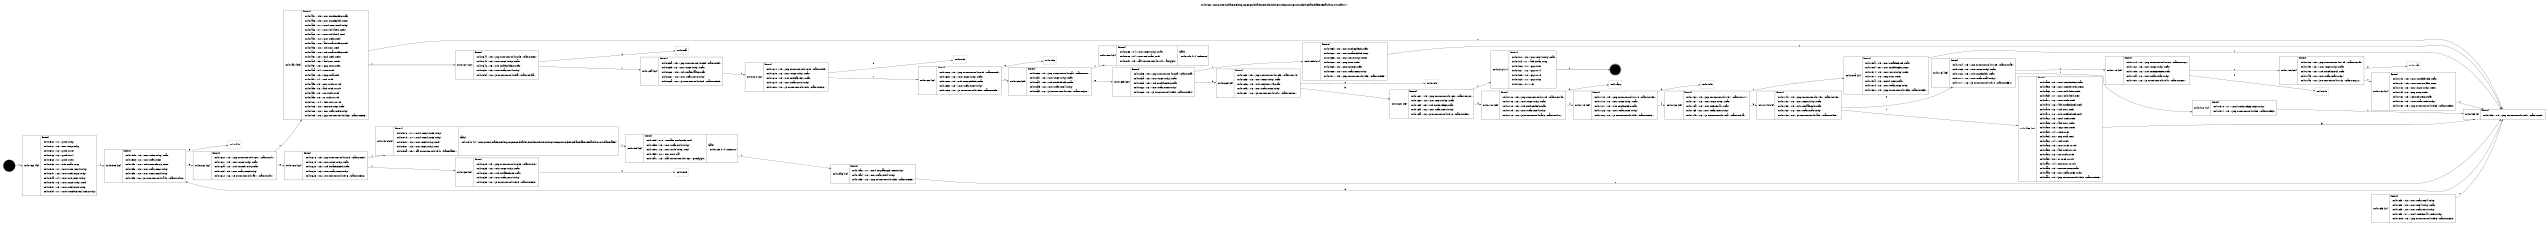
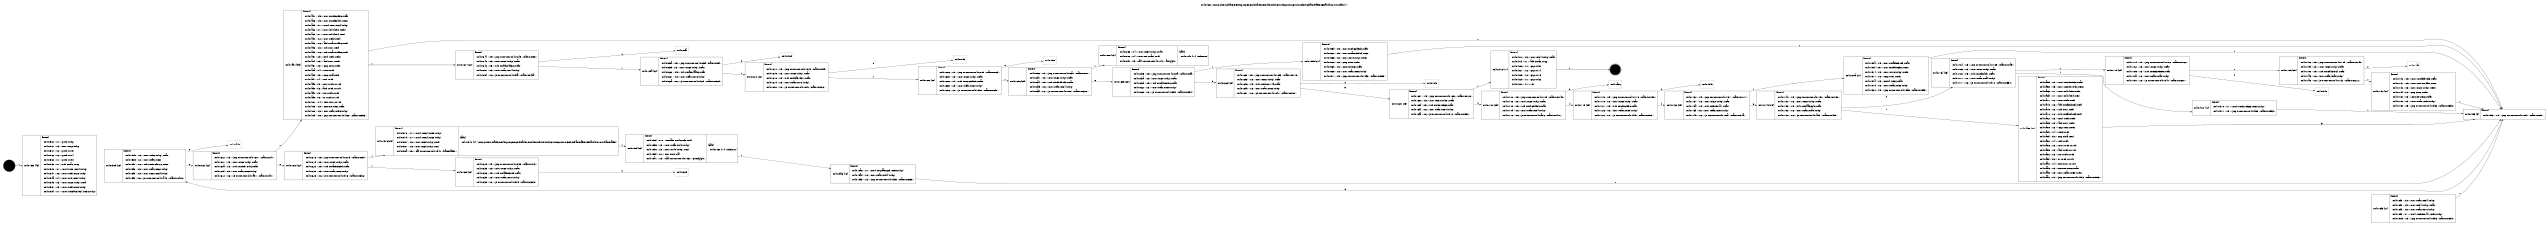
  digraph {
    label="0x4015c0 (/mnt/c/Users/mathe/Desktop/tcc/POCII/binaries/extr_linuxdriversusbc67x00c67x00-sched.c_frame_after_Final-ollvm.out::main(0))"
    labelloc=t
    rankdir=LR
    node [shape=record]
    Entry [fillcolor=black height=0.3 shape=circle style=filled width=0.3]
    n2 [label="{\n     0x4015c0 [43]\l\n     | [instrs]\l\n     &nbsp;&nbsp;0x4015c0 \<+1\>: push %rbp\l\n     &nbsp;&nbsp;0x4015c1 \<+3\>: mov %rsp,%rbp\l\n     &nbsp;&nbsp;0x4015c4 \<+2\>: push %r15\l\n     &nbsp;&nbsp;0x4015c6 \<+2\>: push %r14\l\n     &nbsp;&nbsp;0x4015c8 \<+1\>: push %rbx\l\n     &nbsp;&nbsp;0x4015c9 \<+7\>: sub $0xa8,%rsp\l\n     &nbsp;&nbsp;0x4015d0 \<+7\>: movl $0x0,-0x24(%rbp)\l\n     &nbsp;&nbsp;0x4015d7 \<+3\>: mov %edi,-0x28(%rbp)\l\n     &nbsp;&nbsp;0x4015da \<+4\>: mov %rsi,-0x30(%rbp)\l\n     &nbsp;&nbsp;0x4015de \<+3\>: mov -0x28(%rbp),%edi\l\n     &nbsp;&nbsp;0x4015e1 \<+3\>: mov %edi,-0x20(%rbp)\l\n     &nbsp;&nbsp;0x4015e4 \<+7\>: movl $0x5bb375c4,-0x5c(%rbp)\l\n  }"]
    n3 [label="{\n     0x4015eb [23]\l\n     | [instrs]\l\n     &nbsp;&nbsp;0x4015eb \<+3\>: mov -0x5c(%rbp),%eax\l\n     &nbsp;&nbsp;0x4015ee \<+2\>: mov %eax,%ecx\l\n     &nbsp;&nbsp;0x4015f0 \<+6\>: sub $0x806f5722,%ecx\l\n     &nbsp;&nbsp;0x4015f6 \<+3\>: mov %eax,-0x60(%rbp)\l\n     &nbsp;&nbsp;0x4015f9 \<+3\>: mov %ecx,-0x64(%rbp)\l\n     &nbsp;&nbsp;0x4015fc \<+6\>: je 0000000000401a48 \<main+0x488\>\l\n  }"]
    n4 [label="{\n     0x401a48\l\n  }" style=dashed]
    n5 [label="{\n     0x401602 [22]\l\n     | [instrs]\l\n     &nbsp;&nbsp;0x401602 \<+5\>: jmp 0000000000401607 \<main+0x47\>\l\n     &nbsp;&nbsp;0x401607 \<+3\>: mov -0x60(%rbp),%eax\l\n     &nbsp;&nbsp;0x40160a \<+5\>: sub $0x80b7e7bc,%eax\l\n     &nbsp;&nbsp;0x40160f \<+3\>: mov %eax,-0x68(%rbp)\l\n     &nbsp;&nbsp;0x401612 \<+6\>: je 0000000000401ab1 \<main+0x4f1\>\l\n  }"]
    n6 [label="{\n     0x401ab1 [95]\l\n     | [instrs]\l\n     &nbsp;&nbsp;0x401ab1 \<+5\>: mov $0x2b60538,%eax\l\n     &nbsp;&nbsp;0x401ab6 \<+5\>: mov $0x2fec4cf1,%ecx\l\n     &nbsp;&nbsp;0x401abb \<+7\>: movl $0x0,-0x24(%rbp)\l\n     &nbsp;&nbsp;0x401ac2 \<+7\>: mov 0x404050,%edx\l\n     &nbsp;&nbsp;0x401ac9 \<+7\>: mov 0x404054,%esi\l\n     &nbsp;&nbsp;0x401ad0 \<+2\>: mov %edx,%edi\l\n     &nbsp;&nbsp;0x401ad2 \<+6\>: add $0xa791df56,%edi\l\n     &nbsp;&nbsp;0x401ad8 \<+3\>: sub $0x1,%edi\l\n     &nbsp;&nbsp;0x401adb \<+6\>: sub $0xa791df56,%edi\l\n     &nbsp;&nbsp;0x401ae1 \<+3\>: imul %edi,%edx\l\n     &nbsp;&nbsp;0x401ae4 \<+3\>: and $0x1,%edx\l\n     &nbsp;&nbsp;0x401ae7 \<+3\>: cmp $0x0,%edx\l\n     &nbsp;&nbsp;0x401aea \<+4\>: sete %r8b\l\n     &nbsp;&nbsp;0x401aee \<+3\>: cmp $0xa,%esi\l\n     &nbsp;&nbsp;0x401af1 \<+4\>: setl %r9b\l\n     &nbsp;&nbsp;0x401af5 \<+3\>: mov %r8b,%r10b\l\n     &nbsp;&nbsp;0x401af8 \<+3\>: and %r9b,%r10b\l\n     &nbsp;&nbsp;0x401afb \<+3\>: xor %r9b,%r8b\l\n     &nbsp;&nbsp;0x401afe \<+3\>: or %r8b,%r10b\l\n     &nbsp;&nbsp;0x401b01 \<+4\>: test $0x1,%r10b\l\n     &nbsp;&nbsp;0x401b05 \<+3\>: cmovne %ecx,%eax\l\n     &nbsp;&nbsp;0x401b08 \<+3\>: mov %eax,-0x5c(%rbp)\l\n     &nbsp;&nbsp;0x401b0b \<+5\>: jmp 0000000000401b53 \<main+0x593\>\l\n  }"]
    n7 [label="{\n     0x401618 [22]\l\n     | [instrs]\l\n     &nbsp;&nbsp;0x401618 \<+5\>: jmp 000000000040161d \<main+0x5d\>\l\n     &nbsp;&nbsp;0x40161d \<+3\>: mov -0x60(%rbp),%eax\l\n     &nbsp;&nbsp;0x401620 \<+5\>: sub $0xa05cb55d,%eax\l\n     &nbsp;&nbsp;0x401625 \<+3\>: mov %eax,-0x6c(%rbp)\l\n     &nbsp;&nbsp;0x401628 \<+6\>: je 0000000000401976 \<main+0x3b6\>\l\n  }"]
    n8 [label="{\n     0x401b53 [5]\l\n     | [instrs]\l\n     &nbsp;&nbsp;0x401b53 \<+5\>: jmp 00000000004015eb \<main+0x2b\>\l\n  }"]
    n9 [label="{\n     0x401644 [22]\l\n     | [instrs]\l\n     &nbsp;&nbsp;0x401644 \<+5\>: jmp 0000000000401649 \<main+0x89\>\l\n     &nbsp;&nbsp;0x401649 \<+3\>: mov -0x60(%rbp),%eax\l\n     &nbsp;&nbsp;0x40164c \<+5\>: sub $0xad2ddd38,%eax\l\n     &nbsp;&nbsp;0x401651 \<+3\>: mov %eax,-0x74(%rbp)\l\n     &nbsp;&nbsp;0x401654 \<+6\>: je 00000000004019fa \<main+0x43a\>\l\n  }"]
    n10 [label="{\n     0x401976 [25]\l\n     | [instrs]\l\n     &nbsp;&nbsp;0x401976 \<+7\>: movl $0x64,-0x38(%rbp)\l\n     &nbsp;&nbsp;0x40197d \<+7\>: movl $0x64,-0x3c(%rbp)\l\n     &nbsp;&nbsp;0x401984 \<+3\>: mov -0x38(%rbp),%edi\l\n     &nbsp;&nbsp;0x401987 \<+3\>: mov -0x3c(%rbp),%esi\l\n     &nbsp;&nbsp;0x40198a \<+5\>: call 0000000000401540 \<frame_after\>\l\n     | [calls]\l\n     &nbsp;&nbsp;0x401540 \{1\} (/mnt/c/Users/mathe/Desktop/tcc/POCII/binaries/extr_linuxdriversusbc67x00c67x00-sched.c_frame_after_Final-ollvm.out::frame_after)\l\n  }"]
    n11 [label="{\n     0x40162e [22]\l\n     | [instrs]\l\n     &nbsp;&nbsp;0x40162e \<+5\>: jmp 0000000000401633 \<main+0x73\>\l\n     &nbsp;&nbsp;0x401633 \<+3\>: mov -0x60(%rbp),%eax\l\n     &nbsp;&nbsp;0x401636 \<+5\>: sub $0xa9583085,%eax\l\n     &nbsp;&nbsp;0x40163b \<+3\>: mov %eax,-0x70(%rbp)\l\n     &nbsp;&nbsp;0x40163e \<+6\>: je 0000000000401925 \<main+0x365\>\l\n  }"]
    Exit [fillcolor=black height=0.3 peripheries=2 shape=circle style=filled width=0.3]
    n13 [label="{\n     0x40198f [23]\l\n     | [instrs]\l\n     &nbsp;&nbsp;0x40198f \<+10\>: movabs $0x4020f2,%rdi\l\n     &nbsp;&nbsp;0x401999 \<+3\>: mov %eax,-0x40(%rbp)\l\n     &nbsp;&nbsp;0x40199c \<+3\>: mov -0x40(%rbp),%esi\l\n     &nbsp;&nbsp;0x40199f \<+2\>: mov $0x0,%al\l\n     &nbsp;&nbsp;0x4019a1 \<+5\>: call 0000000000401030 \<printf@plt\>\l\n     | [calls]\l\n     &nbsp;&nbsp;0x401030 \{1\} (unknown)\l\n  }"]
    n14 [label="{\n     0x401925\l\n  }" style=dashed]
    n15 [label="{\n     0x4019a6 [18]\l\n     | [instrs]\l\n     &nbsp;&nbsp;0x4019a6 \<+7\>: movl $0x2aaecc2b,-0x5c(%rbp)\l\n     &nbsp;&nbsp;0x4019ad \<+6\>: mov %eax,-0xb4(%rbp)\l\n     &nbsp;&nbsp;0x4019b3 \<+5\>: jmp 0000000000401b53 \<main+0x593\>\l\n  }"]
    n16 [label="{\n     0x4019fa\l\n  }" style=dashed]
    n17 [label="{\n     0x40165a [22]\l\n     | [instrs]\l\n     &nbsp;&nbsp;0x40165a \<+5\>: jmp 000000000040165f \<main+0x9f\>\l\n     &nbsp;&nbsp;0x40165f \<+3\>: mov -0x60(%rbp),%eax\l\n     &nbsp;&nbsp;0x401662 \<+5\>: sub $0xae64aa9c,%eax\l\n     &nbsp;&nbsp;0x401667 \<+3\>: mov %eax,-0x78(%rbp)\l\n     &nbsp;&nbsp;0x40166a \<+6\>: je 0000000000401b2d \<main+0x56d\>\l\n  }"]
+   n18 [label="{\n     0x401b2d\l\n  }" style=dashed]
    n19 [label="{\n     0x401670 [22]\l\n     | [instrs]\l\n     &nbsp;&nbsp;0x401670 \<+5\>: jmp 0000000000401675 \<main+0xb5\>\l\n     &nbsp;&nbsp;0x401675 \<+3\>: mov -0x60(%rbp),%eax\l\n     &nbsp;&nbsp;0x401678 \<+5\>: sub $0xb5a37b37,%eax\l\n     &nbsp;&nbsp;0x40167d \<+3\>: mov %eax,-0x7c(%rbp)\l\n     &nbsp;&nbsp;0x401680 \<+6\>: je 00000000004018dc \<main+0x31c\>\l\n  }"]
    n20 [label="{\n     0x4018f5 [21]\l\n     | [instrs]\l\n     &nbsp;&nbsp;0x4018f5 \<+3\>: mov %eax,-0x34(%rbp)\l\n     &nbsp;&nbsp;0x4018f8 \<+3\>: mov -0x34(%rbp),%eax\l\n     &nbsp;&nbsp;0x4018fb \<+3\>: mov %eax,-0x1c(%rbp)\l\n     &nbsp;&nbsp;0x4018fe \<+7\>: movl $0x9c901a7,-0x5c(%rbp)\l\n     &nbsp;&nbsp;0x401905 \<+5\>: jmp 0000000000401b53 \<main+0x593\>\l\n  }"]
    n21 [label="{\n     0x4018dc\l\n  }" style=dashed]
    n22 [label="{\n     0x401686 [22]\l\n     | [instrs]\l\n     &nbsp;&nbsp;0x401686 \<+5\>: jmp 000000000040168b \<main+0xcb\>\l\n     &nbsp;&nbsp;0x40168b \<+3\>: mov -0x60(%rbp),%eax\l\n     &nbsp;&nbsp;0x40168e \<+5\>: sub $0xc125d9e9,%eax\l\n     &nbsp;&nbsp;0x401693 \<+3\>: mov %eax,-0x80(%rbp)\l\n     &nbsp;&nbsp;0x401696 \<+6\>: je 00000000004019b8 \<main+0x3f8\>\l\n  }"]
    n23 [label="{\n     0x4019b8\l\n  }" style=dashed]
    n24 [label="{\n     0x40169c [25]\l\n     | [instrs]\l\n     &nbsp;&nbsp;0x40169c \<+5\>: jmp 00000000004016a1 \<main+0xe1\>\l\n     &nbsp;&nbsp;0x4016a1 \<+3\>: mov -0x60(%rbp),%eax\l\n     &nbsp;&nbsp;0x4016a4 \<+5\>: sub $0xd9df7eb3,%eax\l\n     &nbsp;&nbsp;0x4016a9 \<+6\>: mov %eax,-0x84(%rbp)\l\n     &nbsp;&nbsp;0x4016af \<+6\>: je 00000000004018e8 \<main+0x328\>\l\n  }"]
    n25 [label="{\n     0x4018e8 [13]\l\n     | [instrs]\l\n     &nbsp;&nbsp;0x4018e8 \<+4\>: mov -0x30(%rbp),%rax\l\n     &nbsp;&nbsp;0x4018ec \<+4\>: mov 0x8(%rax),%rdi\l\n     &nbsp;&nbsp;0x4018f0 \<+5\>: call 0000000000401040 \<atoi@plt\>\l\n     | [calls]\l\n     &nbsp;&nbsp;0x401040 \{1\} (unknown)\l\n  }"]
    n26 [label="{\n     0x4016b5 [25]\l\n     | [instrs]\l\n     &nbsp;&nbsp;0x4016b5 \<+5\>: jmp 00000000004016ba \<main+0xfa\>\l\n     &nbsp;&nbsp;0x4016ba \<+3\>: mov -0x60(%rbp),%eax\l\n     &nbsp;&nbsp;0x4016bd \<+5\>: sub $0xdbb86f0c,%eax\l\n     &nbsp;&nbsp;0x4016c2 \<+6\>: mov %eax,-0x88(%rbp)\l\n     &nbsp;&nbsp;0x4016c8 \<+6\>: je 000000000040195b \<main+0x39b\>\l\n  }"]
    n27 [label="{\n     0x4017af\l\n  }" style=dashed]
    n28 [label="{\n     0x40195b [27]\l\n     | [instrs]\l\n     &nbsp;&nbsp;0x40195b \<+5\>: mov $0xf163d96b,%eax\l\n     &nbsp;&nbsp;0x401960 \<+5\>: mov $0xa05cb55d,%ecx\l\n     &nbsp;&nbsp;0x401965 \<+3\>: mov -0x1c(%rbp),%edx\l\n     &nbsp;&nbsp;0x401968 \<+3\>: cmp $0x0,%edx\l\n     &nbsp;&nbsp;0x40196b \<+3\>: cmove %ecx,%eax\l\n     &nbsp;&nbsp;0x40196e \<+3\>: mov %eax,-0x5c(%rbp)\l\n     &nbsp;&nbsp;0x401971 \<+5\>: jmp 0000000000401b53 \<main+0x593\>\l\n  }"]
    n29 [label="{\n     0x4016ce [25]\l\n     | [instrs]\l\n     &nbsp;&nbsp;0x4016ce \<+5\>: jmp 00000000004016d3 \<main+0x113\>\l\n     &nbsp;&nbsp;0x4016d3 \<+3\>: mov -0x60(%rbp),%eax\l\n     &nbsp;&nbsp;0x4016d6 \<+5\>: sub $0xdc00174f,%eax\l\n     &nbsp;&nbsp;0x4016db \<+6\>: mov %eax,-0x8c(%rbp)\l\n     &nbsp;&nbsp;0x4016e1 \<+6\>: je 0000000000401840 \<main+0x280\>\l\n  }"]
    n30 [label="{\n     0x4017d2 [27]\l\n     | [instrs]\l\n     &nbsp;&nbsp;0x4017d2 \<+5\>: mov $0xd9df7eb3,%eax\l\n     &nbsp;&nbsp;0x4017d7 \<+5\>: mov $0x781c4f5e,%ecx\l\n     &nbsp;&nbsp;0x4017dc \<+3\>: mov -0x20(%rbp),%edx\l\n     &nbsp;&nbsp;0x4017df \<+3\>: cmp $0x2,%edx\l\n     &nbsp;&nbsp;0x4017e2 \<+3\>: cmovne %ecx,%eax\l\n     &nbsp;&nbsp;0x4017e5 \<+3\>: mov %eax,-0x5c(%rbp)\l\n     &nbsp;&nbsp;0x4017e8 \<+5\>: jmp 0000000000401b53 \<main+0x593\>\l\n  }"]
    n31 [label="{\n     0x401840\l\n  }" style=dashed]
    n32 [label="{\n     0x4016e7 [25]\l\n     | [instrs]\l\n     &nbsp;&nbsp;0x4016e7 \<+5\>: jmp 00000000004016ec \<main+0x12c\>\l\n     &nbsp;&nbsp;0x4016ec \<+3\>: mov -0x60(%rbp),%eax\l\n     &nbsp;&nbsp;0x4016ef \<+5\>: sub $0xdc1efcc3,%eax\l\n     &nbsp;&nbsp;0x4016f4 \<+6\>: mov %eax,-0x90(%rbp)\l\n     &nbsp;&nbsp;0x4016fa \<+6\>: je 0000000000401b1c \<main+0x55c\>\l\n  }"]
    n33 [label="{\n     0x401796 [25]\l\n     | [instrs]\l\n     &nbsp;&nbsp;0x401796 \<+5\>: jmp 000000000040179b \<main+0x1db\>\l\n     &nbsp;&nbsp;0x40179b \<+3\>: mov -0x60(%rbp),%eax\l\n     &nbsp;&nbsp;0x40179e \<+5\>: sub $0x5bb375c4,%eax\l\n     &nbsp;&nbsp;0x4017a3 \<+6\>: mov %eax,-0xac(%rbp)\l\n     &nbsp;&nbsp;0x4017a9 \<+6\>: je 00000000004017d2 \<main+0x212\>\l\n  }"]
    n34 [label="{\n     0x401b1c [17]\l\n     | [instrs]\l\n     &nbsp;&nbsp;0x401b1c \<+3\>: mov -0x24(%rbp),%eax\l\n     &nbsp;&nbsp;0x401b1f \<+7\>: add $0xa8,%rsp\l\n     &nbsp;&nbsp;0x401b26 \<+1\>: pop %rbx\l\n     &nbsp;&nbsp;0x401b27 \<+2\>: pop %r14\l\n     &nbsp;&nbsp;0x401b29 \<+2\>: pop %r15\l\n     &nbsp;&nbsp;0x401b2b \<+1\>: pop %rbp\l\n     &nbsp;&nbsp;0x401b2c \<+1\>: ret\l\n  }"]
    n35 [label="{\n     0x401700 [25]\l\n     | [instrs]\l\n     &nbsp;&nbsp;0x401700 \<+5\>: jmp 0000000000401705 \<main+0x145\>\l\n     &nbsp;&nbsp;0x401705 \<+3\>: mov -0x60(%rbp),%eax\l\n     &nbsp;&nbsp;0x401708 \<+5\>: sub $0xf163d96b,%eax\l\n     &nbsp;&nbsp;0x40170d \<+6\>: mov %eax,-0x94(%rbp)\l\n     &nbsp;&nbsp;0x401713 \<+6\>: je 0000000000401a3c \<main+0x47c\>\l\n  }"]
    n36 [label="{\n     0x401940\l\n  }" style=dashed]
    n37 [label="{\n     0x401a3c\l\n  }" style=dashed]
    n38 [label="{\n     0x401719 [25]\l\n     | [instrs]\l\n     &nbsp;&nbsp;0x401719 \<+5\>: jmp 000000000040171e \<main+0x15e\>\l\n     &nbsp;&nbsp;0x40171e \<+3\>: mov -0x60(%rbp),%eax\l\n     &nbsp;&nbsp;0x401721 \<+5\>: sub $0x2b60538,%eax\l\n     &nbsp;&nbsp;0x401726 \<+6\>: mov %eax,-0x98(%rbp)\l\n     &nbsp;&nbsp;0x40172c \<+6\>: je 0000000000401b45 \<main+0x585\>\l\n  }"]
    n39 [label="{\n     0x40177d [25]\l\n     | [instrs]\l\n     &nbsp;&nbsp;0x40177d \<+5\>: jmp 0000000000401782 \<main+0x1c2\>\l\n     &nbsp;&nbsp;0x401782 \<+3\>: mov -0x60(%rbp),%eax\l\n     &nbsp;&nbsp;0x401785 \<+5\>: sub $0x583ede59,%eax\l\n     &nbsp;&nbsp;0x40178a \<+6\>: mov %eax,-0xa8(%rbp)\l\n     &nbsp;&nbsp;0x401790 \<+6\>: je 0000000000401940 \<main+0x380\>\l\n  }"]
    n40 [label="{\n     0x401b45\l\n  }" style=dashed]
    n41 [label="{\n     0x401732 [25]\l\n     | [instrs]\l\n     &nbsp;&nbsp;0x401732 \<+5\>: jmp 0000000000401737 \<main+0x177\>\l\n     &nbsp;&nbsp;0x401737 \<+3\>: mov -0x60(%rbp),%eax\l\n     &nbsp;&nbsp;0x40173a \<+5\>: sub $0x9c901a7,%eax\l\n     &nbsp;&nbsp;0x40173f \<+6\>: mov %eax,-0x9c(%rbp)\l\n     &nbsp;&nbsp;0x401745 \<+6\>: je 000000000040190a \<main+0x34a\>\l\n  }"]
    n42 [label="{\n     0x401b10 [12]\l\n     | [instrs]\l\n     &nbsp;&nbsp;0x401b10 \<+7\>: movl $0xdc1efcc3,-0x5c(%rbp)\l\n     &nbsp;&nbsp;0x401b17 \<+5\>: jmp 0000000000401b53 \<main+0x593\>\l\n  }"]
    n43 [label="{\n     0x40190a [27]\l\n     | [instrs]\l\n     &nbsp;&nbsp;0x40190a \<+5\>: mov $0xa9583085,%eax\l\n     &nbsp;&nbsp;0x40190f \<+5\>: mov $0xdbb86f0c,%ecx\l\n     &nbsp;&nbsp;0x401914 \<+3\>: mov -0x1c(%rbp),%edx\l\n     &nbsp;&nbsp;0x401917 \<+3\>: cmp $0x1,%edx\l\n     &nbsp;&nbsp;0x40191a \<+3\>: cmovl %ecx,%eax\l\n     &nbsp;&nbsp;0x40191d \<+3\>: mov %eax,-0x5c(%rbp)\l\n     &nbsp;&nbsp;0x401920 \<+5\>: jmp 0000000000401b53 \<main+0x593\>\l\n  }"]
    n44 [label="{\n     0x40174b [25]\l\n     | [instrs]\l\n     &nbsp;&nbsp;0x40174b \<+5\>: jmp 0000000000401750 \<main+0x190\>\l\n     &nbsp;&nbsp;0x401750 \<+3\>: mov -0x60(%rbp),%eax\l\n     &nbsp;&nbsp;0x401753 \<+5\>: sub $0x2aaecc2b,%eax\l\n     &nbsp;&nbsp;0x401758 \<+6\>: mov %eax,-0xa0(%rbp)\l\n     &nbsp;&nbsp;0x40175e \<+6\>: je 0000000000401a59 \<main+0x499\>\l\n  }"]
    n45 [label="{\n     0x401764 [25]\l\n     | [instrs]\l\n     &nbsp;&nbsp;0x401764 \<+5\>: jmp 0000000000401769 \<main+0x1a9\>\l\n     &nbsp;&nbsp;0x401769 \<+3\>: mov -0x60(%rbp),%eax\l\n     &nbsp;&nbsp;0x40176c \<+5\>: sub $0x2fec4cf1,%eax\l\n     &nbsp;&nbsp;0x401771 \<+6\>: mov %eax,-0xa4(%rbp)\l\n     &nbsp;&nbsp;0x401777 \<+6\>: je 0000000000401b10 \<main+0x550\>\l\n  }"]
    n46 [label="{\n     0x401a59 [88]\l\n     | [instrs]\l\n     &nbsp;&nbsp;0x401a59 \<+5\>: mov $0x2b60538,%eax\l\n     &nbsp;&nbsp;0x401a5e \<+5\>: mov $0x80b7e7bc,%ecx\l\n     &nbsp;&nbsp;0x401a63 \<+7\>: mov 0x404050,%edx\l\n     &nbsp;&nbsp;0x401a6a \<+7\>: mov 0x404054,%esi\l\n     &nbsp;&nbsp;0x401a71 \<+2\>: mov %edx,%edi\l\n     &nbsp;&nbsp;0x401a73 \<+6\>: add $0xf3b6b03f,%edi\l\n     &nbsp;&nbsp;0x401a79 \<+3\>: sub $0x1,%edi\l\n     &nbsp;&nbsp;0x401a7c \<+6\>: sub $0xf3b6b03f,%edi\l\n     &nbsp;&nbsp;0x401a82 \<+3\>: imul %edi,%edx\l\n     &nbsp;&nbsp;0x401a85 \<+3\>: and $0x1,%edx\l\n     &nbsp;&nbsp;0x401a88 \<+3\>: cmp $0x0,%edx\l\n     &nbsp;&nbsp;0x401a8b \<+4\>: sete %r8b\l\n     &nbsp;&nbsp;0x401a8f \<+3\>: cmp $0xa,%esi\l\n     &nbsp;&nbsp;0x401a92 \<+4\>: setl %r9b\l\n     &nbsp;&nbsp;0x401a96 \<+3\>: mov %r8b,%r10b\l\n     &nbsp;&nbsp;0x401a99 \<+3\>: and %r9b,%r10b\l\n     &nbsp;&nbsp;0x401a9c \<+3\>: xor %r9b,%r8b\l\n     &nbsp;&nbsp;0x401a9f \<+3\>: or %r8b,%r10b\l\n     &nbsp;&nbsp;0x401aa2 \<+4\>: test $0x1,%r10b\l\n     &nbsp;&nbsp;0x401aa6 \<+3\>: cmovne %ecx,%eax\l\n     &nbsp;&nbsp;0x401aa9 \<+3\>: mov %eax,-0x5c(%rbp)\l\n     &nbsp;&nbsp;0x401aac \<+5\>: jmp 0000000000401b53 \<main+0x593\>\l\n  }"]
    Entry -> n2 [label=" 1"]
-   n2 -> n3 [label=" 1"]
    n3 -> n4 [label=" 0"]
    n3 -> n5 [label=" 9"]
    n5 -> n6 [label=" 1"]
    n5 -> n7 [label=" 8"]
    n6 -> n8 [label=" 1"]
    n6 -> n9 [label=" 7"]
    n7 -> n10 [label=" 1"]
    n7 -> n11 [label=" 7"]
    n8 -> n3 [label=" 8"]
    n9 -> n16 [label=" 0"]
    n9 -> n17 [label=" 7"]
    n10 -> n13 [label=" 1"]
    n11 -> n14 [label=" 0"]
    n13 -> n15 [label=" 1"]
    n15 -> n8 [label=" 1"]
+   n17 -> n18 [label=" 0"]
    n17 -> n19 [label=" 7"]
    n19 -> n21 [label=" 0"]
    n19 -> n22 [label=" 7"]
    n20 -> n8 [label=" 1"]
    n22 -> n23 [label=" 0"]
    n22 -> n24 [label=" 7"]
    n24 -> n25 [label=" 1"]
    n24 -> n26 [label=" 6"]
    n26 -> n28 [label=" 1"]
    n26 -> n29 [label=" 5"]
    n28 -> n8 [label=" 1"]
    n29 -> n31 [label=" 0"]
    n29 -> n32 [label=" 5"]
    n30 -> n8 [label=" 1"]
    n32 -> n34 [label=" 1"]
    n32 -> n35 [label=" 4"]
    n33 -> n27 [label=" 0"]
    n33 -> n30 [label=" 1"]
    n34 -> Exit [label=" 1"]
    n35 -> n37 [label=" 0"]
    n35 -> n38 [label=" 4"]
    n38 -> n40 [label=" 0"]
    n38 -> n41 [label=" 4"]
    n39 -> n33 [label=" 1"]
    n39 -> n36 [label=" 0"]
    n41 -> n43 [label=" 1"]
    n41 -> n44 [label=" 3"]
    n42 -> n8 [label=" 1"]
    n43 -> n8 [label=" 1"]
    n44 -> n45 [label=" 2"]
    n44 -> n46 [label=" 1"]
    n45 -> n39 [label=" 1"]
    n45 -> n42 [label=" 1"]
    n46 -> n8 [label=" 5"]
  }
